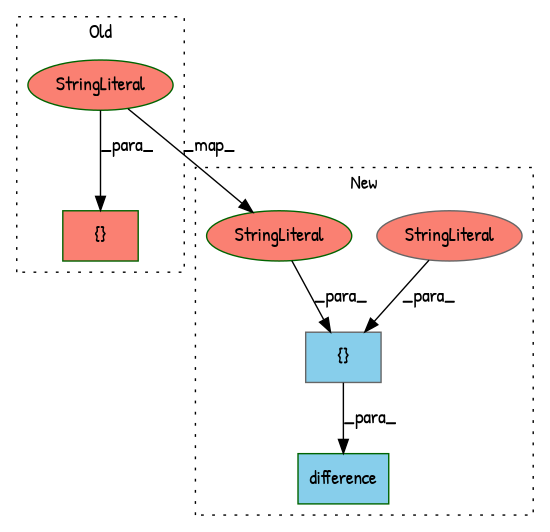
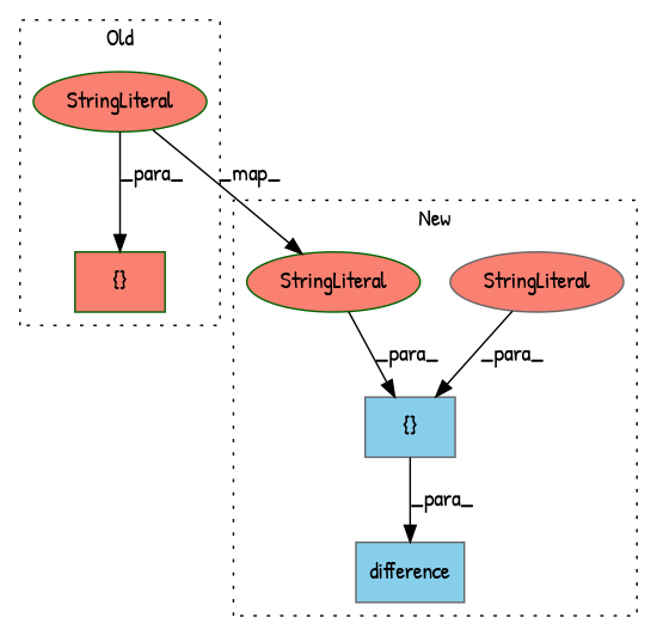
  digraph {
    fontname="Patrick Hand"
    node [a=45 l="1,1" shape=box style=filled fillcolor=salmon color=darkgreen fontname="Patrick Hand"]
    edge [fontname="Patrick Hand"]
    n1 [a=4 label="{}" s="1275,1287"]
    n2 [l=11 label=StringLiteral s=1276 shape=ellipse]
-   n3 [a=32 l="11,1" label=difference s="1277,1317" fillcolor=skyblue]
+   n3 [a=32 l="11,1" label=difference s="1277,1317" fillcolor=skyblue color=gray40]
    n4 [a=4 label="{}" s="1300,1316" fillcolor=skyblue color=gray40]
    n5 [l=6 label=StringLiteral s=1301 shape=ellipse color=gray40]
    n6 [l=8 label=StringLiteral s=1308 shape=ellipse]
    subgraph cluster_1 {
      label=Old
      style=dotted
      n1
      n2
    }
    subgraph cluster_2 {
      label=New
      style=dotted
      n3
      n4
      n5
      n6
    }
    n2 -> n1 [label=_para_]
    n2 -> n6 [label=_map_]
    n4 -> n3 [label=_para_]
    n5 -> n4 [label=_para_]
    n6 -> n4 [label=_para_]
  }
